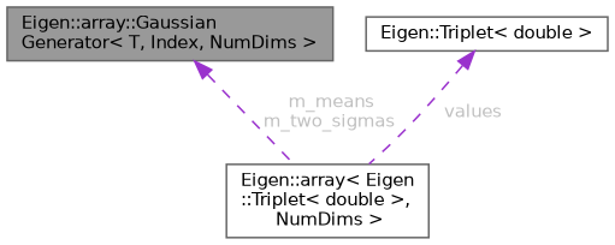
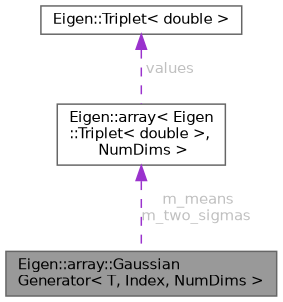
  digraph {
    node [color=gray40 fillcolor=white fontname=Helvetica fontsize=10 shape=box style=filled]
    edge [color=darkorchid3 dir=back fontcolor=grey fontname=Helvetica fontsize=10 labelfontname=Helvetica labelfontsize=10 style=dashed]
    n1 [fillcolor=grey60 fontcolor=black height=0.2 label="Eigen::array::Gaussian\lGenerator\< T, Index, NumDims \>" width=0.4]
    n2 [height=0.2 label="Eigen::array\< Eigen\l::Triplet\< double \>,\l NumDims \>" width=0.4]
    n3 [height=0.2 label="Eigen::Triplet\< double \>" width=0.4]
-   n1 -> n2 [label=" m_means\nm_two_sigmas"]
+   n2 -> n1 [label=" m_means\nm_two_sigmas"]
    n3 -> n2 [label=" values"]
  }
